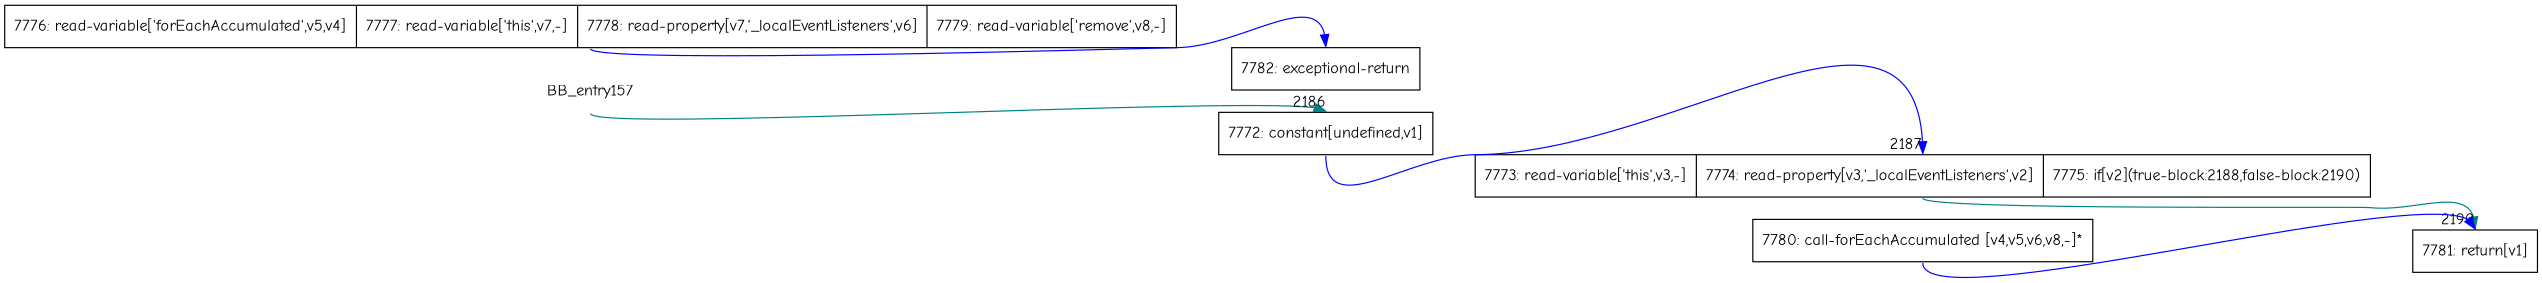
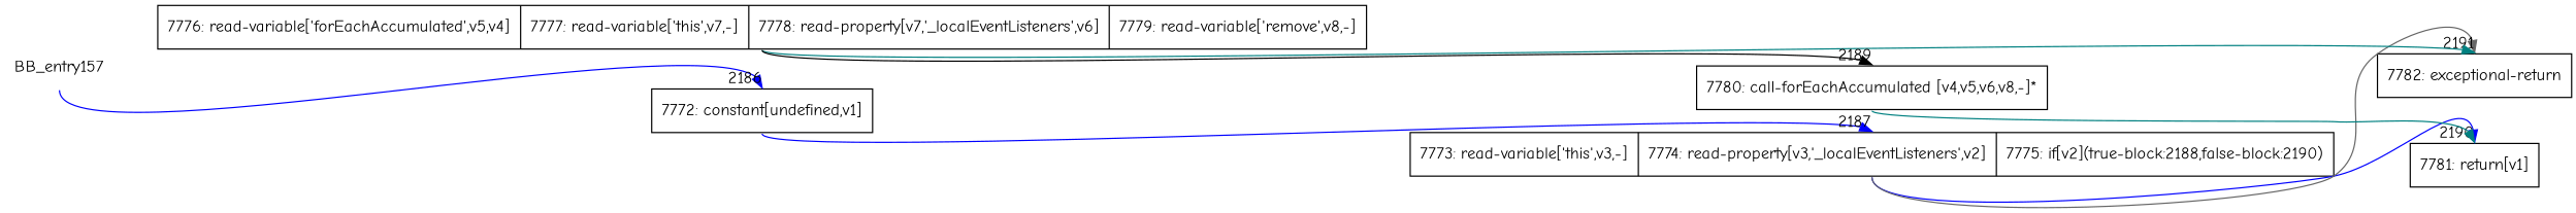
  digraph {
    fontname="Comic Neue"
    rankdir=LR
    node [fontname="Comic Neue" shape=record]
    edge [color=blue fontname="Comic Neue" headport=n tailport=s]
    n1 [label=BB_entry157 shape=none]
    n2 [label="{7772: constant[undefined,v1]}"]
    n3 [label="{7773: read-variable['this',v3,-]|7774: read-property[v3,'_localEventListeners',v2]|7775: if[v2](true-block:2188,false-block:2190)}"]
    n4 [label="{7781: return[v1]}"]
    n5 [label="{7782: exceptional-return}"]
    n6 [label="{7776: read-variable['forEachAccumulated',v5,v4]|7777: read-variable['this',v7,-]|7778: read-property[v7,'_localEventListeners',v6]|7779: read-variable['remove',v8,-]}"]
    n7 [label="{7780: call-forEachAccumulated [v4,v5,v6,v8,-]*}"]
-   n1 -> n2 [color=teal headlabel="    2186"]
+   n1 -> n2 [headlabel="    2186"]
    n2 -> n3 [headlabel="      2187"]
-   n3 -> n4 [color=teal headlabel="      2190"]
-   n6 -> n5
-   n7 -> n4
+   n3 -> n4 [headlabel="      2190"]
+   n3 -> n5 [color=gray40 headlabel="      2191"]
+   n6 -> n5 [color=teal]
+   n6 -> n7 [color=black headlabel="      2189"]
+   n7 -> n4 [color=teal]
  }
